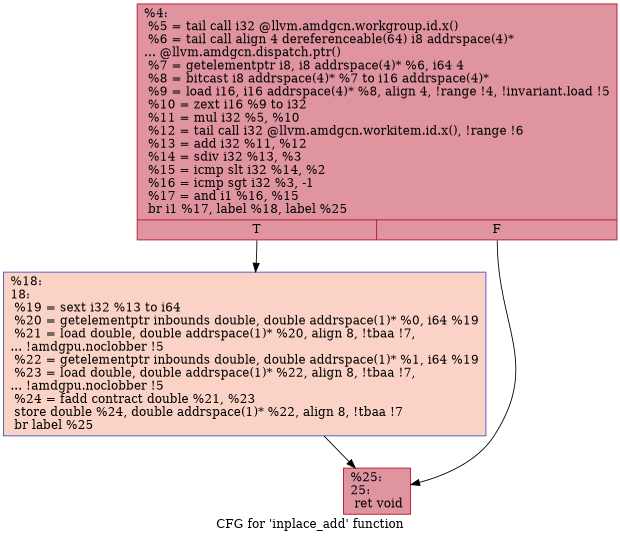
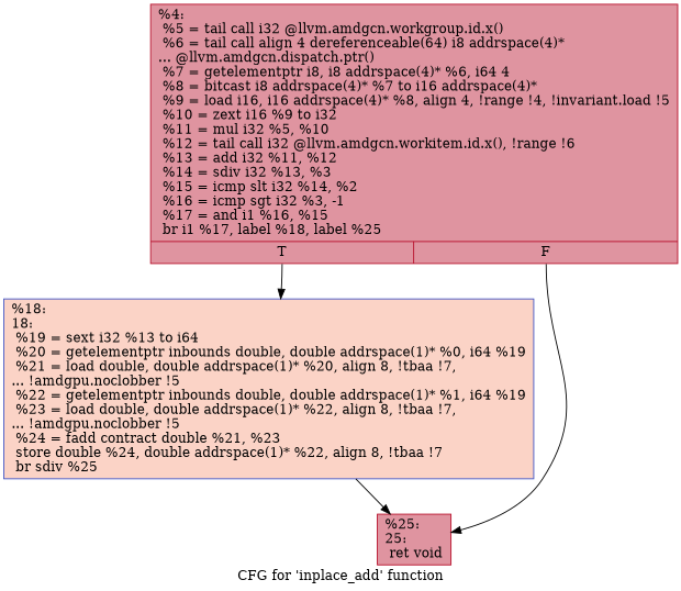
  digraph {
    label="CFG for 'inplace_add' function"
    node [color="#b70d28ff" fillcolor="#b70d2870" shape=record style=filled]
    n1 [label="{%4:\l  %5 = tail call i32 @llvm.amdgcn.workgroup.id.x()\l  %6 = tail call align 4 dereferenceable(64) i8 addrspace(4)*\l... @llvm.amdgcn.dispatch.ptr()\l  %7 = getelementptr i8, i8 addrspace(4)* %6, i64 4\l  %8 = bitcast i8 addrspace(4)* %7 to i16 addrspace(4)*\l  %9 = load i16, i16 addrspace(4)* %8, align 4, !range !4, !invariant.load !5\l  %10 = zext i16 %9 to i32\l  %11 = mul i32 %5, %10\l  %12 = tail call i32 @llvm.amdgcn.workitem.id.x(), !range !6\l  %13 = add i32 %11, %12\l  %14 = sdiv i32 %13, %3\l  %15 = icmp slt i32 %14, %2\l  %16 = icmp sgt i32 %3, -1\l  %17 = and i1 %16, %15\l  br i1 %17, label %18, label %25\l|{<s0>T|<s1>F}}"]
-   n2 [color="#3d50c3ff" fillcolor="#f59c7d70" label="{%18:\l18:                                               \l  %19 = sext i32 %13 to i64\l  %20 = getelementptr inbounds double, double addrspace(1)* %0, i64 %19\l  %21 = load double, double addrspace(1)* %20, align 8, !tbaa !7,\l... !amdgpu.noclobber !5\l  %22 = getelementptr inbounds double, double addrspace(1)* %1, i64 %19\l  %23 = load double, double addrspace(1)* %22, align 8, !tbaa !7,\l... !amdgpu.noclobber !5\l  %24 = fadd contract double %21, %23\l  store double %24, double addrspace(1)* %22, align 8, !tbaa !7\l  br label %25\l}"]
+   n2 [color="#3d50c3ff" fillcolor="#f59c7d70" label="{%18:\l18:                                               \l  %19 = sext i32 %13 to i64\l  %20 = getelementptr inbounds double, double addrspace(1)* %0, i64 %19\l  %21 = load double, double addrspace(1)* %20, align 8, !tbaa !7,\l... !amdgpu.noclobber !5\l  %22 = getelementptr inbounds double, double addrspace(1)* %1, i64 %19\l  %23 = load double, double addrspace(1)* %22, align 8, !tbaa !7,\l... !amdgpu.noclobber !5\l  %24 = fadd contract double %21, %23\l  store double %24, double addrspace(1)* %22, align 8, !tbaa !7\l  br sdiv %25\l}"]
    n3 [label="{%25:\l25:                                               \l  ret void\l}"]
    n1 -> n2 [tailport=s0]
    n1 -> n3 [tailport=s1]
    n2 -> n3
  }
